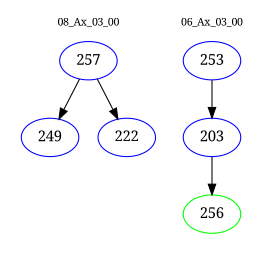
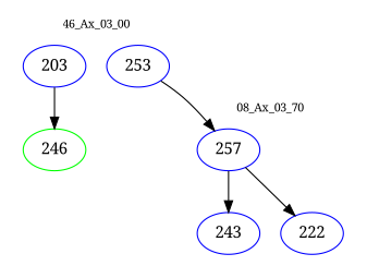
  digraph {
    fontname="Noto Serif"
    node [color=blue fontname="Noto Serif"]
    edge [color=black fontname="Noto Serif"]
    n1 [label=257]
-   n2 [label=249]
+   n2 [label=243]
    n3 [label=222]
    n4 [label=253]
    n5 [label=203]
-   n6 [color=green label=256]
+   n6 [color=green label=246]
    subgraph cluster_1 {
      color=white
      fontsize=10
-     label="08_Ax_03_00"
+     label="08_Ax_03_70"
      n1
      n2
      n3
    }
    subgraph cluster_2 {
      color=white
      fontsize=10
-     label="06_Ax_03_00"
+     label="46_Ax_03_00"
      n4
      n5
      n6
    }
    n1 -> n2
    n1 -> n3
-   n4 -> n5
+   n4 -> n1
    n5 -> n6
  }
